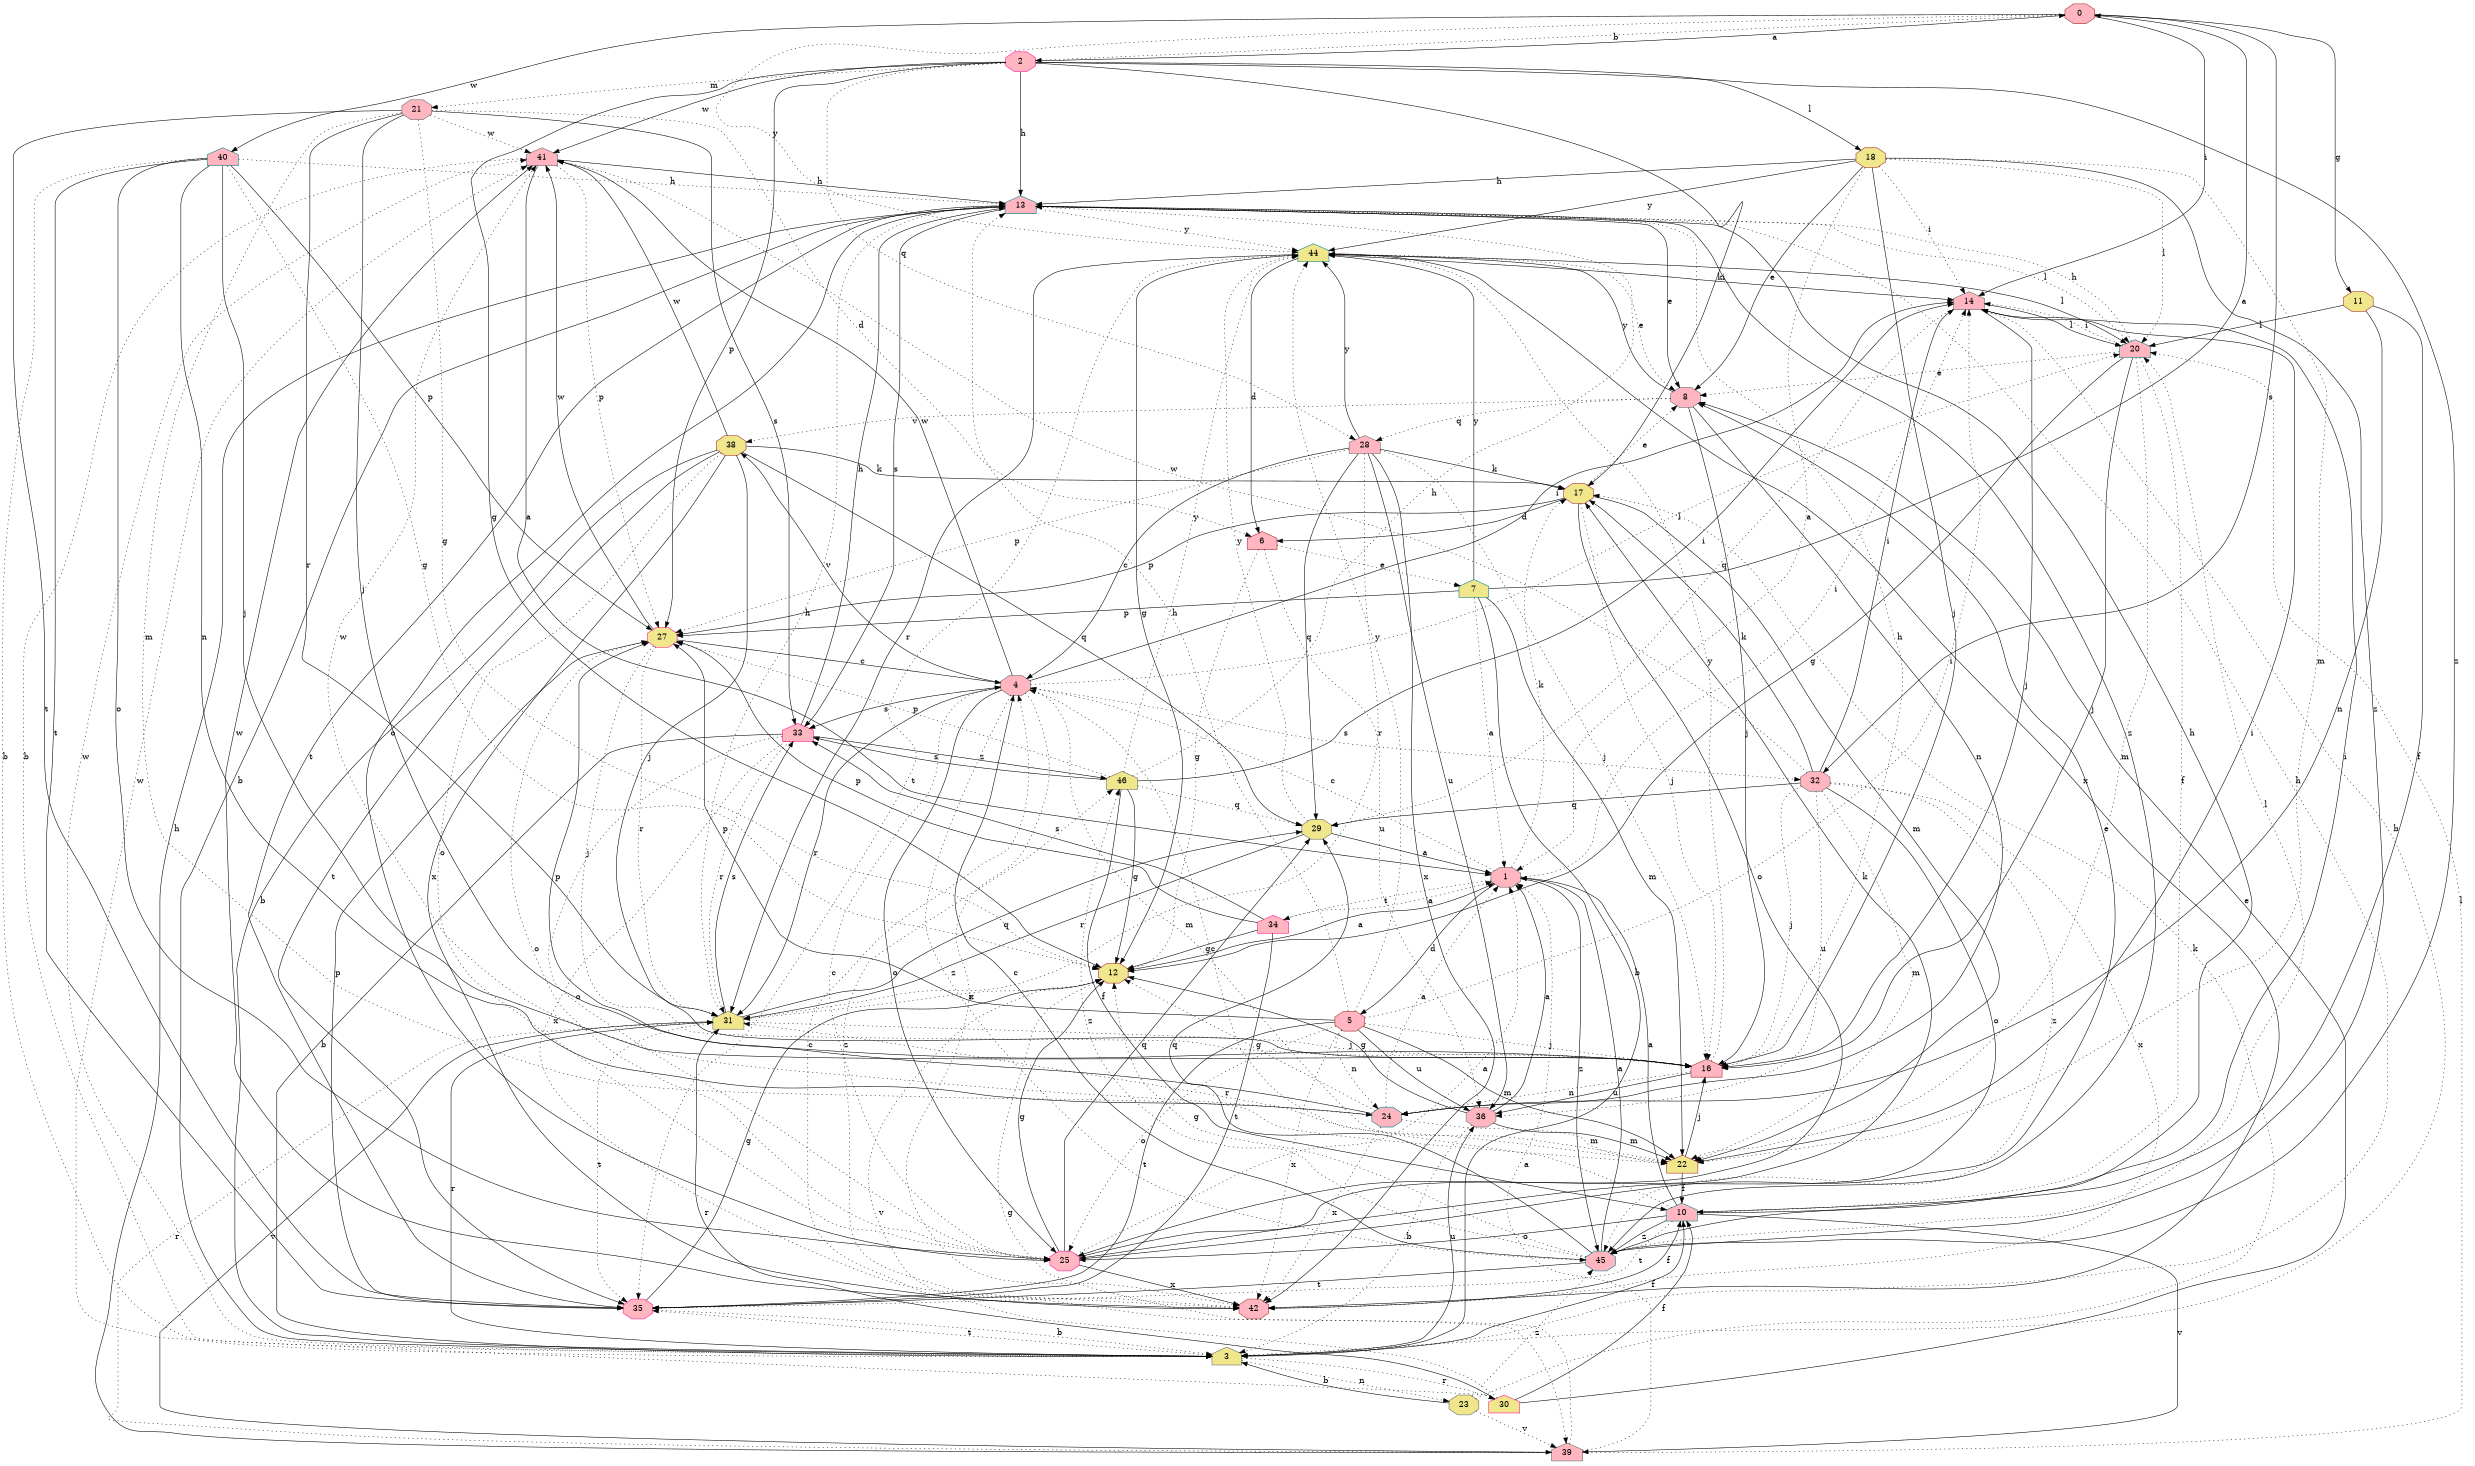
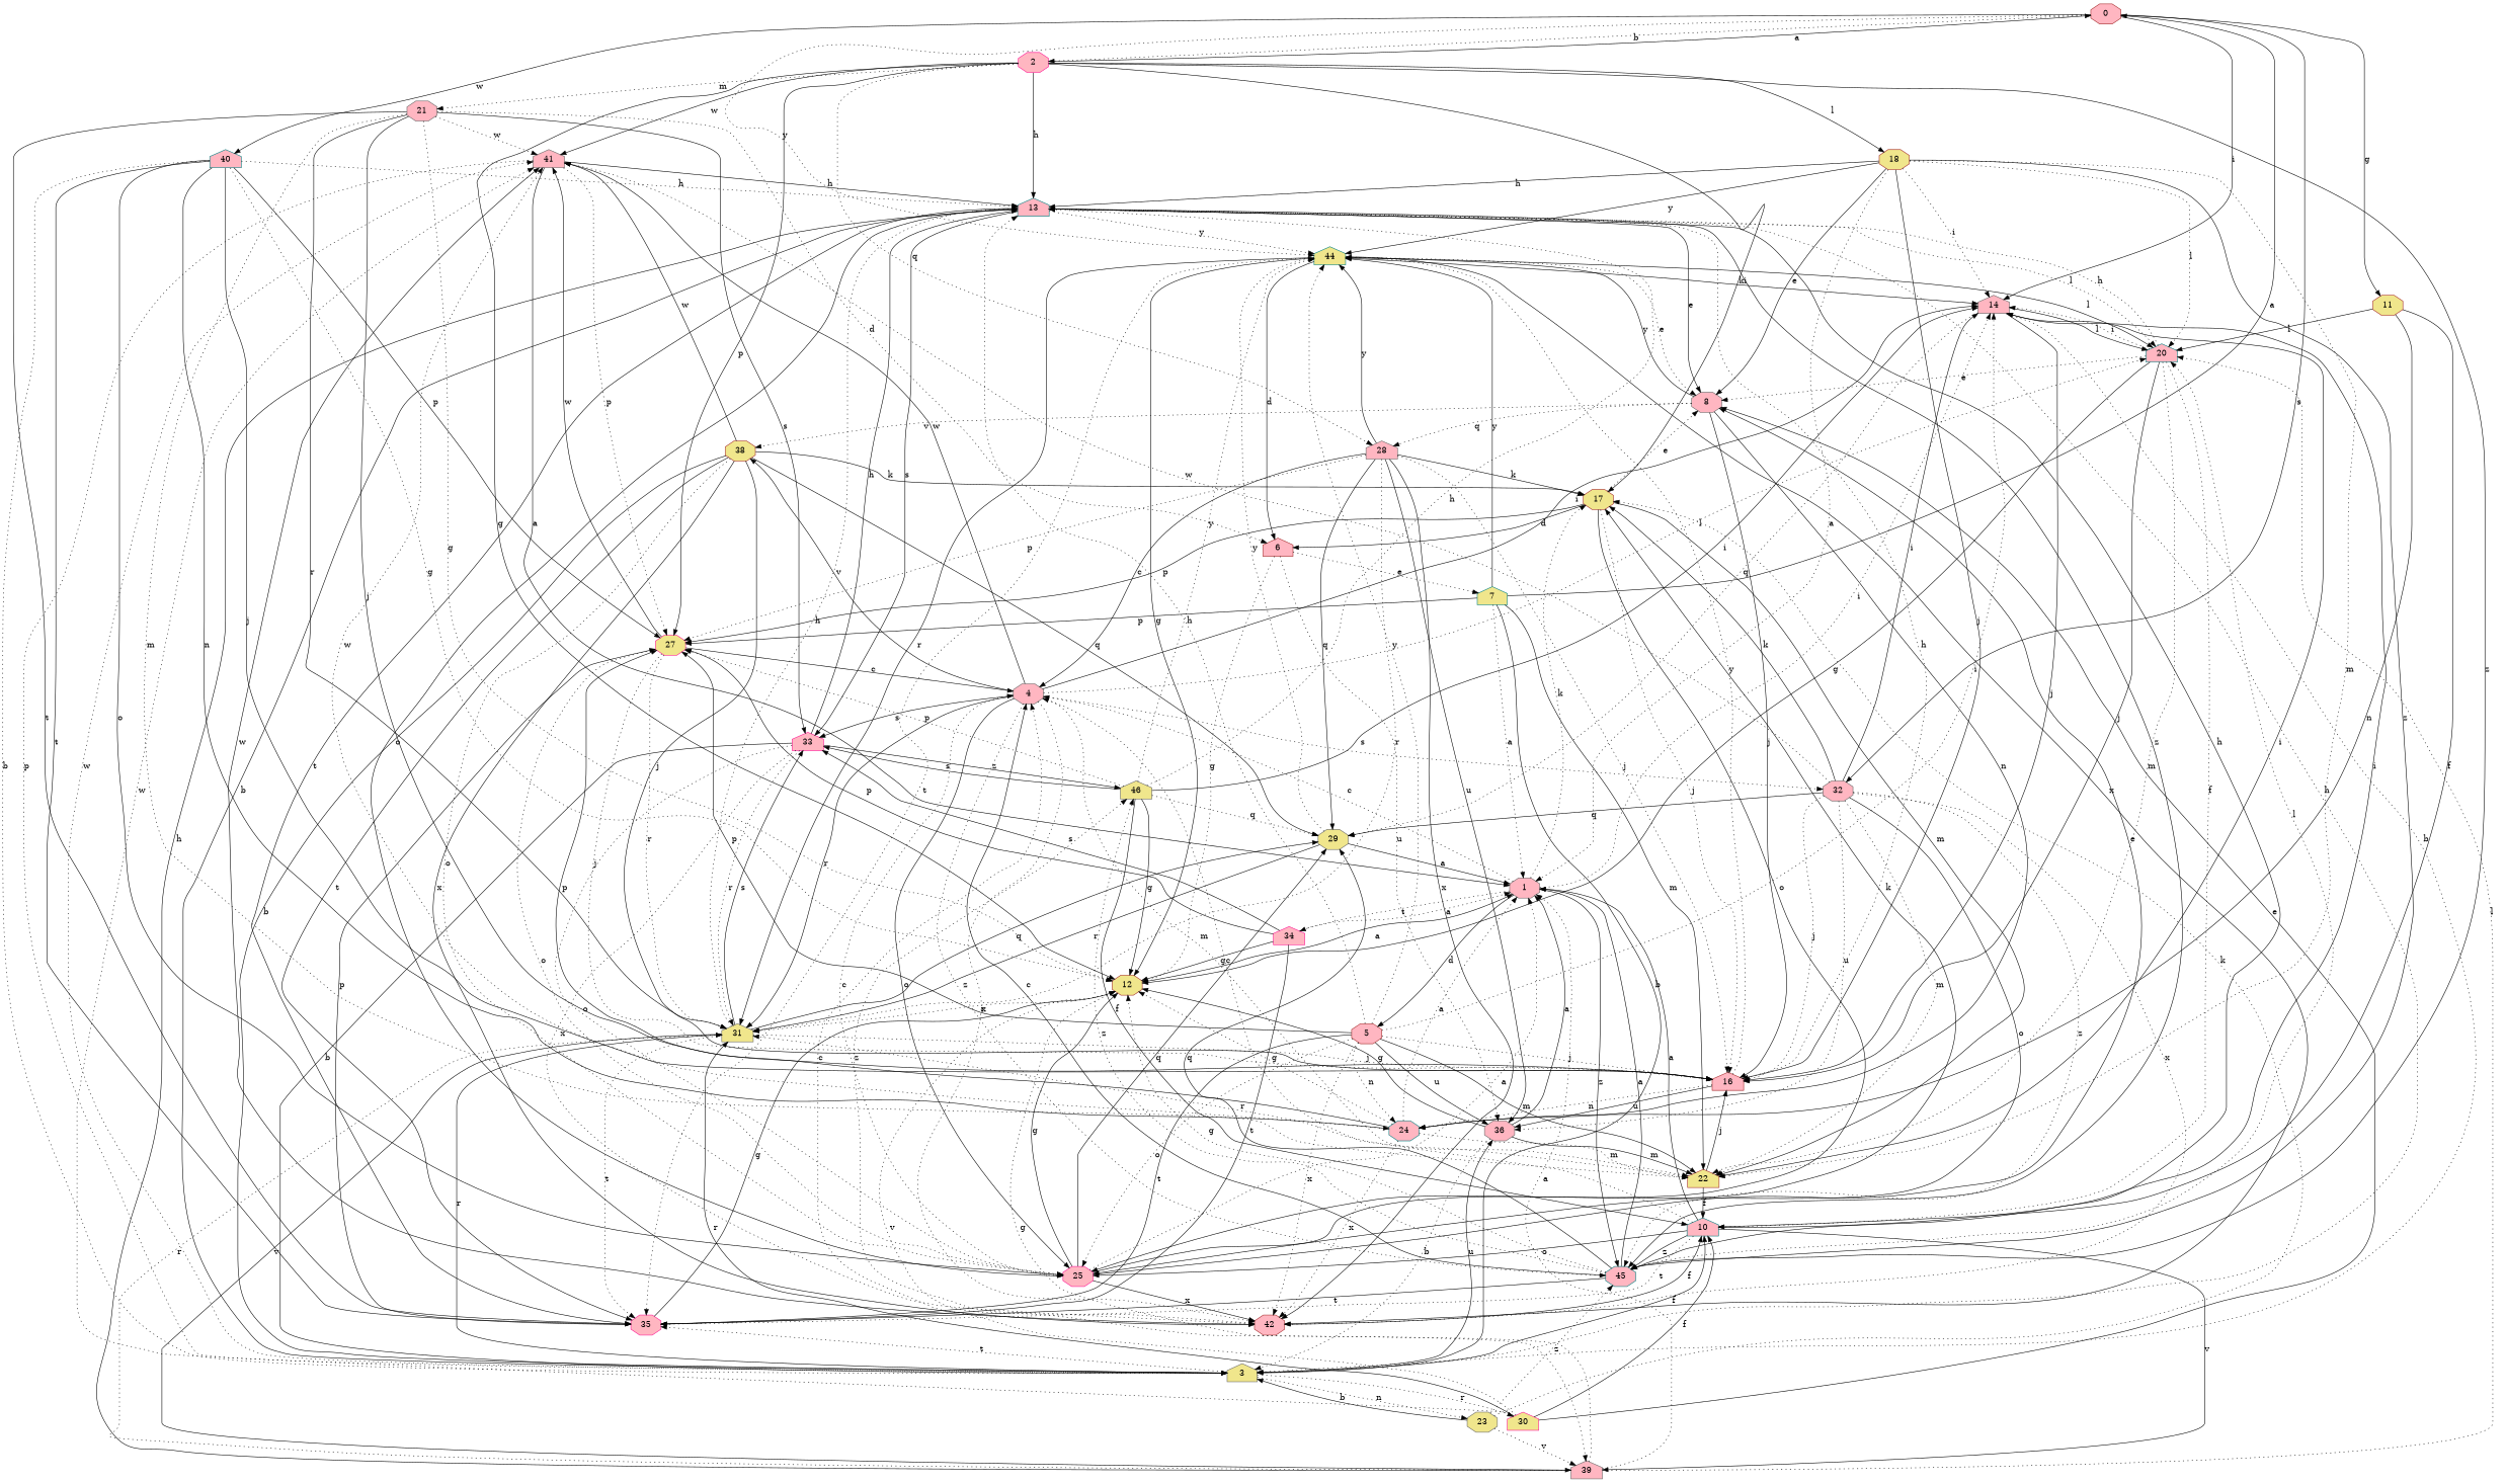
  strict digraph {
    node [color=gray40 fillcolor=lightpink shape=octagon style=filled]
    edge [style=solid]
    0 [color=brown]
    2 [color=deeppink]
    11 [color=brown fillcolor=khaki]
    14 [shape=house]
    32
    40 [color=teal shape=house]
    44 [color=teal fillcolor=khaki shape=house]
    17 [color=brown fillcolor=khaki]
    45 [color=teal]
    12 [color=brown fillcolor=khaki]
    13 [color=teal shape=house]
    18 [color=brown fillcolor=khaki]
    21
    27 [color=deeppink fillcolor=khaki]
    28 [shape=house]
    41 [shape=house]
    10 [color=teal shape=house]
    20 [color=teal shape=house]
    24 [color=teal]
    3 [fillcolor=khaki shape=house]
    16 [color=brown shape=house]
    29 [fillcolor=khaki]
    36
    22 [color=brown fillcolor=khaki shape=house]
    25 [color=deeppink]
    42 [color=brown]
    35 [color=deeppink]
    31 [fillcolor=khaki shape=house]
    6 [color=brown shape=house]
    8
    1
    4
    5 [color=brown]
    34 [color=deeppink shape=house]
    33 [color=deeppink shape=house]
    38 [color=brown fillcolor=khaki]
    46 [fillcolor=khaki shape=house]
    39 [shape=house]
    23 [fillcolor=khaki]
    30 [color=deeppink fillcolor=khaki shape=house]
    7 [color=teal fillcolor=khaki shape=house]
    0 -> 2 [label=b style=dotted]
    0 -> 11 [label=g]
    0 -> 14 [label=i]
    0 -> 32 [label=s]
    0 -> 40 [label=w]
    0 -> 44 [label=y style=dotted]
    2 -> 0 [label=a]
    2 -> 17 [label=k]
    2 -> 45 [label=z]
    2 -> 12 [label=g]
    2 -> 13 [label=h]
    2 -> 18 [label=l]
    2 -> 21 [label=m style=dotted]
    2 -> 27 [label=p]
    2 -> 28 [label=q style=dotted]
    2 -> 41 [label=w]
    11 -> 10 [label=f]
    11 -> 20 [label=l]
    11 -> 24 [label=n]
    14 -> 20 [label=l]
    14 -> 3 [label=b style=dotted]
    14 -> 16 [label=j]
    14 -> 29 [label=q style=dotted]
    32 -> 14 [label=i]
    32 -> 17 [label=k]
    32 -> 45 [label=z style=dotted]
    32 -> 41 [label=w style=dotted]
    32 -> 16 [label=j style=dotted]
    32 -> 29 [label=q]
    32 -> 36 [label=u style=dotted]
    32 -> 22 [label=m style=dotted]
    32 -> 25 [label=o]
    32 -> 42 [label=x style=dotted]
    40 -> 12 [label=g style=dotted]
    40 -> 13 [label=h style=dotted]
    40 -> 27 [label=p]
    40 -> 24 [label=n]
    40 -> 3 [label=b style=dotted]
    40 -> 16 [label=j]
    40 -> 25 [label=o]
    40 -> 35 [label=t]
    44 -> 14 [label=i]
    44 -> 12 [label=g]
    44 -> 20 [label=l]
    44 -> 42 [label=x]
    44 -> 35 [label=t style=dotted]
    44 -> 31 [label=r]
    44 -> 6 [label=d]
    44 -> 8 [label=e style=dotted]
    17 -> 27 [label=p]
    17 -> 16 [label=j style=dotted]
    17 -> 22 [label=m]
    17 -> 25 [label=o]
    17 -> 6 [label=d]
    17 -> 8 [label=e style=dotted]
    45 -> 12 [label=g style=dotted]
    45 -> 13 [label=h]
    45 -> 20 [label=l style=dotted]
    45 -> 29 [label=q]
    45 -> 35 [label=t]
    45 -> 1 [label=a]
    45 -> 4 [label=c]
    45 -> 46 [label=z style=dotted]
    12 -> 31 [label=r style=dotted]
    12 -> 1 [label=a]
    12 -> 39 [label=v style=dotted]
    13 -> 44 [label=y style=dotted]
    13 -> 45 [label=z]
    13 -> 20 [label=l style=dotted]
    13 -> 3 [label=b]
    13 -> 25 [label=o]
    13 -> 35 [label=t]
    13 -> 8 [label=e]
    13 -> 33 [label=s]
    18 -> 14 [label=i style=dotted]
    18 -> 44 [label=y]
    18 -> 45 [label=z]
    18 -> 13 [label=h]
    18 -> 20 [label=l style=dotted]
    18 -> 16 [label=j]
    18 -> 22 [label=m style=dotted]
    18 -> 8 [label=e]
    18 -> 1 [label=a style=dotted]
    21 -> 12 [label=g style=dotted]
    21 -> 41 [label=w style=dotted]
    21 -> 16 [label=j]
    21 -> 22 [label=m style=dotted]
    21 -> 35 [label=t]
    21 -> 31 [label=r]
    21 -> 6 [label=d style=dotted]
    21 -> 33 [label=s]
    27 -> 41 [label=w]
    27 -> 16 [label=j style=dotted]
    27 -> 25 [label=o style=dotted]
    27 -> 31 [label=r style=dotted]
    27 -> 4 [label=c]
    28 -> 44 [label=y]
    28 -> 17 [label=k]
    28 -> 27 [label=p style=dotted]
    28 -> 16 [label=j style=dotted]
    28 -> 29 [label=q]
    28 -> 36 [label=u]
    28 -> 42 [label=x]
    28 -> 31 [label=r style=dotted]
    28 -> 4 [label=c]
    41 -> 13 [label=h]
    41 -> 27 [label=p style=dotted]
-   41 -> 3 [label=b style=dotted]
+   41 -> 3 [label=p style=dotted]
    41 -> 1 [label=a]
    10 -> 14 [label=i]
    10 -> 45 [label=z]
    10 -> 25 [label=o]
    10 -> 35 [label=t style=dotted]
    10 -> 1 [label=a]
    10 -> 4 [label=c style=dotted]
    10 -> 39 [label=v]
    20 -> 14 [label=i style=dotted]
    20 -> 12 [label=g]
    20 -> 13 [label=h style=dotted]
    20 -> 10 [label=f style=dotted]
    20 -> 16 [label=j]
    20 -> 22 [label=m style=dotted]
    20 -> 8 [label=e style=dotted]
    24 -> 12 [label=g style=dotted]
    24 -> 27 [label=p]
    24 -> 41 [label=w style=dotted]
    24 -> 22 [label=m style=dotted]
    24 -> 42 [label=x style=dotted]
    24 -> 1 [label=a style=dotted]
    3 -> 13 [label=h style=dotted]
    3 -> 41 [label=w style=dotted]
    3 -> 10 [label=f]
    3 -> 36 [label=u]
    3 -> 35 [label=t style=dotted]
    3 -> 31 [label=r]
    3 -> 23 [label=n style=dotted]
    3 -> 30 [label=r style=dotted]
    16 -> 44 [label=y style=dotted]
    16 -> 13 [label=h style=dotted]
    16 -> 24 [label=n style=dotted]
    16 -> 36 [label=u]
    29 -> 44 [label=y style=dotted]
    29 -> 31 [label=r]
    29 -> 1 [label=a]
    36 -> 12 [label=g]
    36 -> 3 [label=b style=dotted]
    36 -> 22 [label=m]
    36 -> 1 [label=a]
    22 -> 14 [label=i]
    22 -> 10 [label=f]
    22 -> 16 [label=j]
    22 -> 31 [label=r style=dotted]
    25 -> 17 [label=k]
    25 -> 12 [label=g]
    25 -> 29 [label=q]
    25 -> 42 [label=x]
    25 -> 8 [label=e]
    25 -> 1 [label=a style=dotted]
    25 -> 4 [label=c style=dotted]
    42 -> 41 [label=w]
    42 -> 10 [label=f]
    42 -> 46 [label=z style=dotted]
    35 -> 12 [label=g]
    35 -> 27 [label=p]
-   35 -> 3 [label=b style=dotted]
    31 -> 13 [label=h style=dotted]
    31 -> 16 [label=j style=dotted]
    31 -> 29 [label=q]
    31 -> 35 [label=t style=dotted]
    31 -> 33 [label=s]
    31 -> 39 [label=v]
    6 -> 12 [label=g style=dotted]
    6 -> 36 [label=u style=dotted]
    6 -> 7 [label=e style=dotted]
    8 -> 44 [label=y]
    8 -> 28 [label=q style=dotted]
    8 -> 24 [label=n]
    8 -> 16 [label=j]
    8 -> 38 [label=v style=dotted]
    1 -> 14 [label=i style=dotted]
    1 -> 17 [label=k style=dotted]
    1 -> 45 [label=z]
    1 -> 4 [label=c style=dotted]
    1 -> 5 [label=d]
    1 -> 34 [label=t style=dotted]
    4 -> 14 [label=i]
    4 -> 32 [label=s style=dotted]
    4 -> 45 [label=z style=dotted]
    4 -> 41 [label=w]
    4 -> 20 [label=l style=dotted]
    4 -> 22 [label=m style=dotted]
    4 -> 25 [label=o]
    4 -> 42 [label=x style=dotted]
    4 -> 31 [label=r]
    4 -> 33 [label=s]
    4 -> 38 [label=v]
    5 -> 14 [label=i style=dotted]
    5 -> 44 [label=y style=dotted]
    5 -> 13 [label=h style=dotted]
    5 -> 27 [label=p]
    5 -> 24 [label=n style=dotted]
    5 -> 16 [label=j style=dotted]
    5 -> 36 [label=u]
    5 -> 22 [label=m]
    5 -> 25 [label=o style=dotted]
    5 -> 42 [label=x style=dotted]
    5 -> 35 [label=t]
    34 -> 12 [label=g]
    34 -> 27 [label=p]
    34 -> 35 [label=t]
    34 -> 1 [label=a style=dotted]
    34 -> 33 [label=s]
    33 -> 13 [label=h]
    33 -> 3 [label=b]
    33 -> 25 [label=o style=dotted]
    33 -> 42 [label=x style=dotted]
    33 -> 31 [label=r style=dotted]
    33 -> 46 [label=z]
    38 -> 17 [label=k]
    38 -> 41 [label=w]
    38 -> 3 [label=b]
    38 -> 16 [label=j]
    38 -> 29 [label=q]
    38 -> 25 [label=o style=dotted]
    38 -> 42 [label=x]
    38 -> 35 [label=t]
    46 -> 14 [label=i]
    46 -> 44 [label=y style=dotted]
    46 -> 12 [label=g]
    46 -> 13 [label=h style=dotted]
    46 -> 27 [label=p style=dotted]
    46 -> 10 [label=f]
    46 -> 29 [label=q style=dotted]
    46 -> 33 [label=s]
    39 -> 12 [label=g style=dotted]
    39 -> 13 [label=h]
    39 -> 20 [label=l style=dotted]
    39 -> 31 [label=r style=dotted]
    39 -> 1 [label=a style=dotted]
    23 -> 17 [label=k style=dotted]
    23 -> 45 [label=z style=dotted]
    23 -> 3 [label=b]
    23 -> 39 [label=v style=dotted]
    30 -> 41 [label=w style=dotted]
    30 -> 10 [label=f]
    30 -> 31 [label=r]
    30 -> 8 [label=e]
    30 -> 4 [label=c style=dotted]
    7 -> 0 [label=a]
    7 -> 44 [label=y]
    7 -> 27 [label=p]
    7 -> 3 [label=b]
    7 -> 22 [label=m]
    7 -> 1 [label=a style=dotted]
  }
